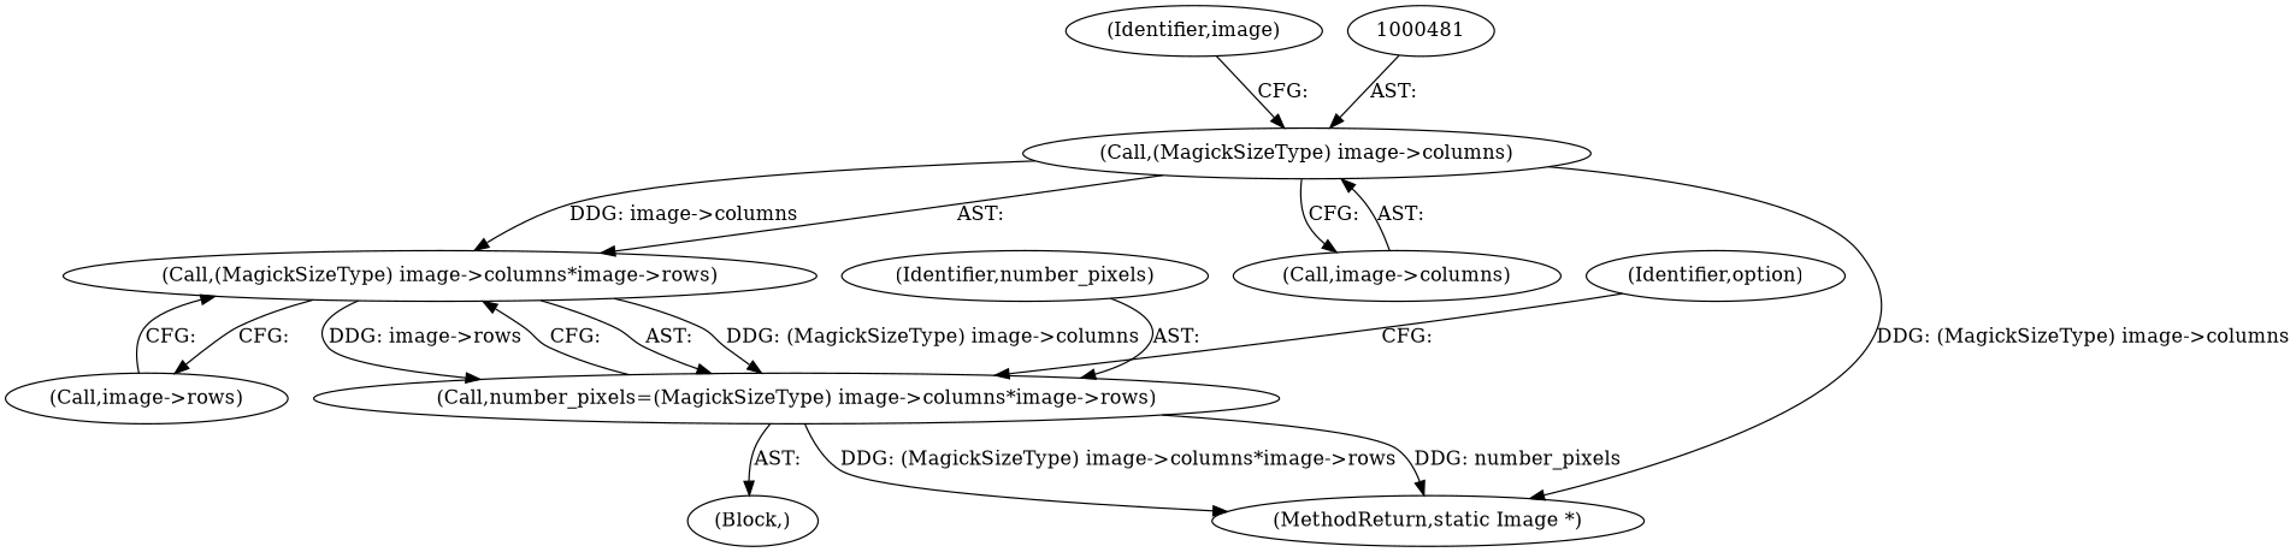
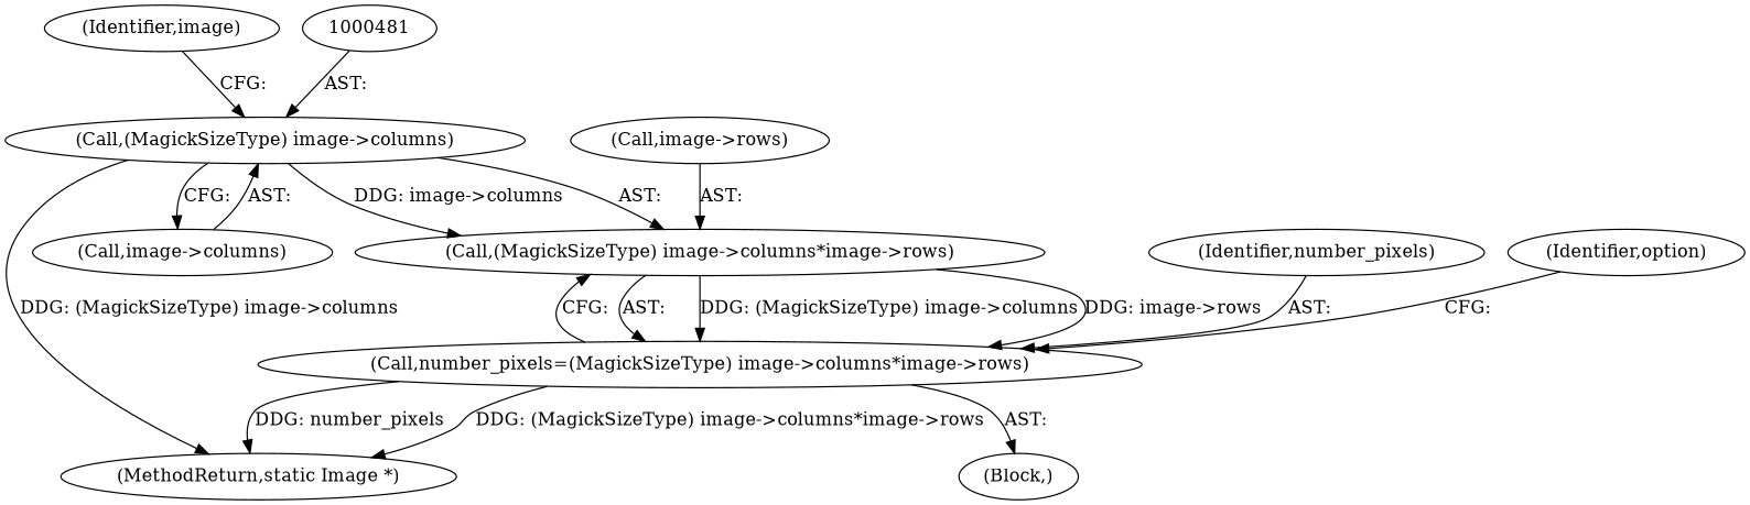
  digraph {
    n1 [label="(Call,(MagickSizeType) image->columns*image->rows)"]
    n2 [label="(Call,number_pixels=(MagickSizeType) image->columns*image->rows)"]
    n3 [label="(Call,image->rows)"]
    n4 [label="(MethodReturn,static Image *)"]
    n5 [label="(Block,)"]
    n6 [label="(Call,(MagickSizeType) image->columns)"]
    n7 [label="(Call,image->columns)"]
    n8 [label="(Identifier,number_pixels)"]
    n9 [label="(Identifier,image)"]
    n10 [label="(Identifier,option)"]
    1000481
    n1 -> n2 [label="AST: "]
    n1 -> n2 [label="DDG: (MagickSizeType) image->columns"]
    n1 -> n2 [label="DDG: image->rows"]
-   n1 -> n3 [label="CFG: "]
    n2 -> n1 [label="CFG: "]
    n2 -> n4 [label="DDG: (MagickSizeType) image->columns*image->rows"]
    n2 -> n4 [label="DDG: number_pixels"]
    n2 -> n5 [label="AST: "]
-   n3 -> n1 [label="CFG: "]
+   n3 -> n1 [label="AST: "]
    n6 -> n1 [label="AST: "]
    n6 -> n1 [label="DDG: image->columns"]
    n6 -> n4 [label="DDG: (MagickSizeType) image->columns"]
    n6 -> n7 [label="CFG: "]
    n7 -> n6 [label="AST: "]
    n8 -> n2 [label="AST: "]
    n9 -> n6 [label="CFG: "]
    n10 -> n2 [label="CFG: "]
    1000481 -> n6 [label="AST: "]
  }
